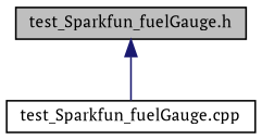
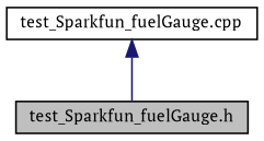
  digraph {
    fontname="PT Serif"
    node [color=black fontname="PT Serif" fontsize=10 shape=record style=filled]
    n1 [fillcolor=grey75 fontcolor=black height=0.2 label="test_Sparkfun_fuelGauge.h" width=0.4]
    n2 [fillcolor=white height=0.2 label="test_Sparkfun_fuelGauge.cpp" width=0.4]
-   n1 -> n2 [color=midnightblue dir=back fontname="PT Serif" fontsize=10 labelfontname=Helvetica labelfontsize=10 style=solid]
+   n2 -> n1 [color=midnightblue dir=back fontname="PT Serif" fontsize=10 labelfontname=Helvetica labelfontsize=10 style=solid]
  }
